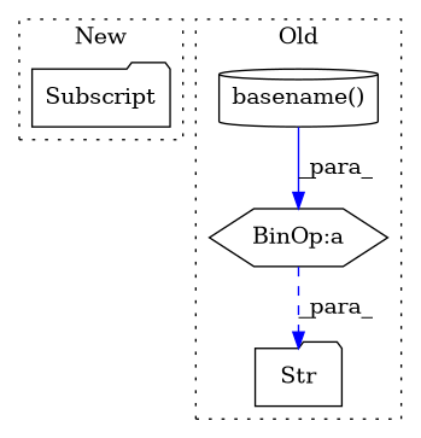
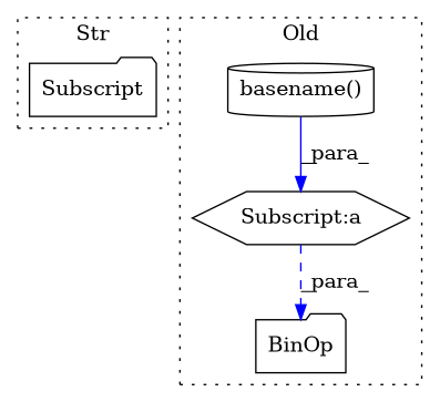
  digraph {
    node [shape=folder]
    edge [color=blue]
    n1 [a=63 l="32,0" label=Subscript s="1267,0"]
    n2 [a=75 l="17,1" label="basename()" s="1395,1420" shape=cylinder]
-   n3 [a=82 l=3 label="BinOp:a" s=1392 shape=hexagon]
-   n4 [a=66 l=33 label=Str s=1359]
+   n3 [a=82 l=3 label="Subscript:a" s=1392 shape=hexagon]
+   n4 [a=66 l=33 label=BinOp s=1359]
    subgraph cluster_1 {
-     label=New
+     label=Str
      style=dotted
      n1
    }
    subgraph cluster_2 {
      label=Old
      style=dotted
      n2
      n3
      n4
    }
    n2 -> n3 [label=_para_ style=solid]
    n3 -> n4 [label=_para_ style=dashed]
  }
